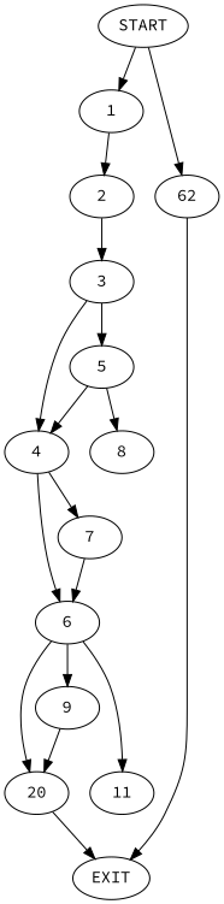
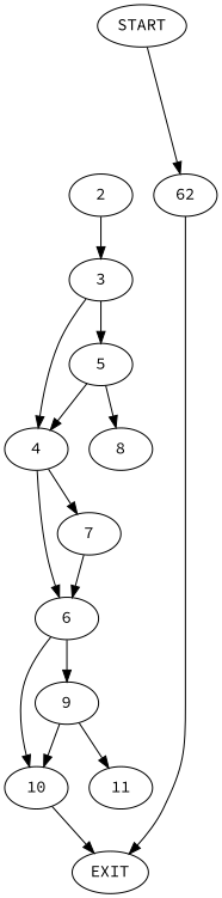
  digraph {
    fontname="Source Code Pro"
    node [fontname="Source Code Pro"]
    edge [fontname="Source Code Pro"]
    n1 [label=START]
-   1
    n3 [label=62]
    2
    n5 [label=EXIT]
    3
    4
    5
    6
    7
    8
    9
-   10 [label=20]
+   10
    11
-   n1 -> 1
    n1 -> n3
-   1 -> 2
    n3 -> n5
    2 -> 3
    3 -> 4
    3 -> 5
    4 -> 6
    4 -> 7
    5 -> 4
    5 -> 8
    6 -> 9
    6 -> 10
    7 -> 6
    9 -> 10
-   6 -> 11
+   9 -> 11
    10 -> n5
  }
